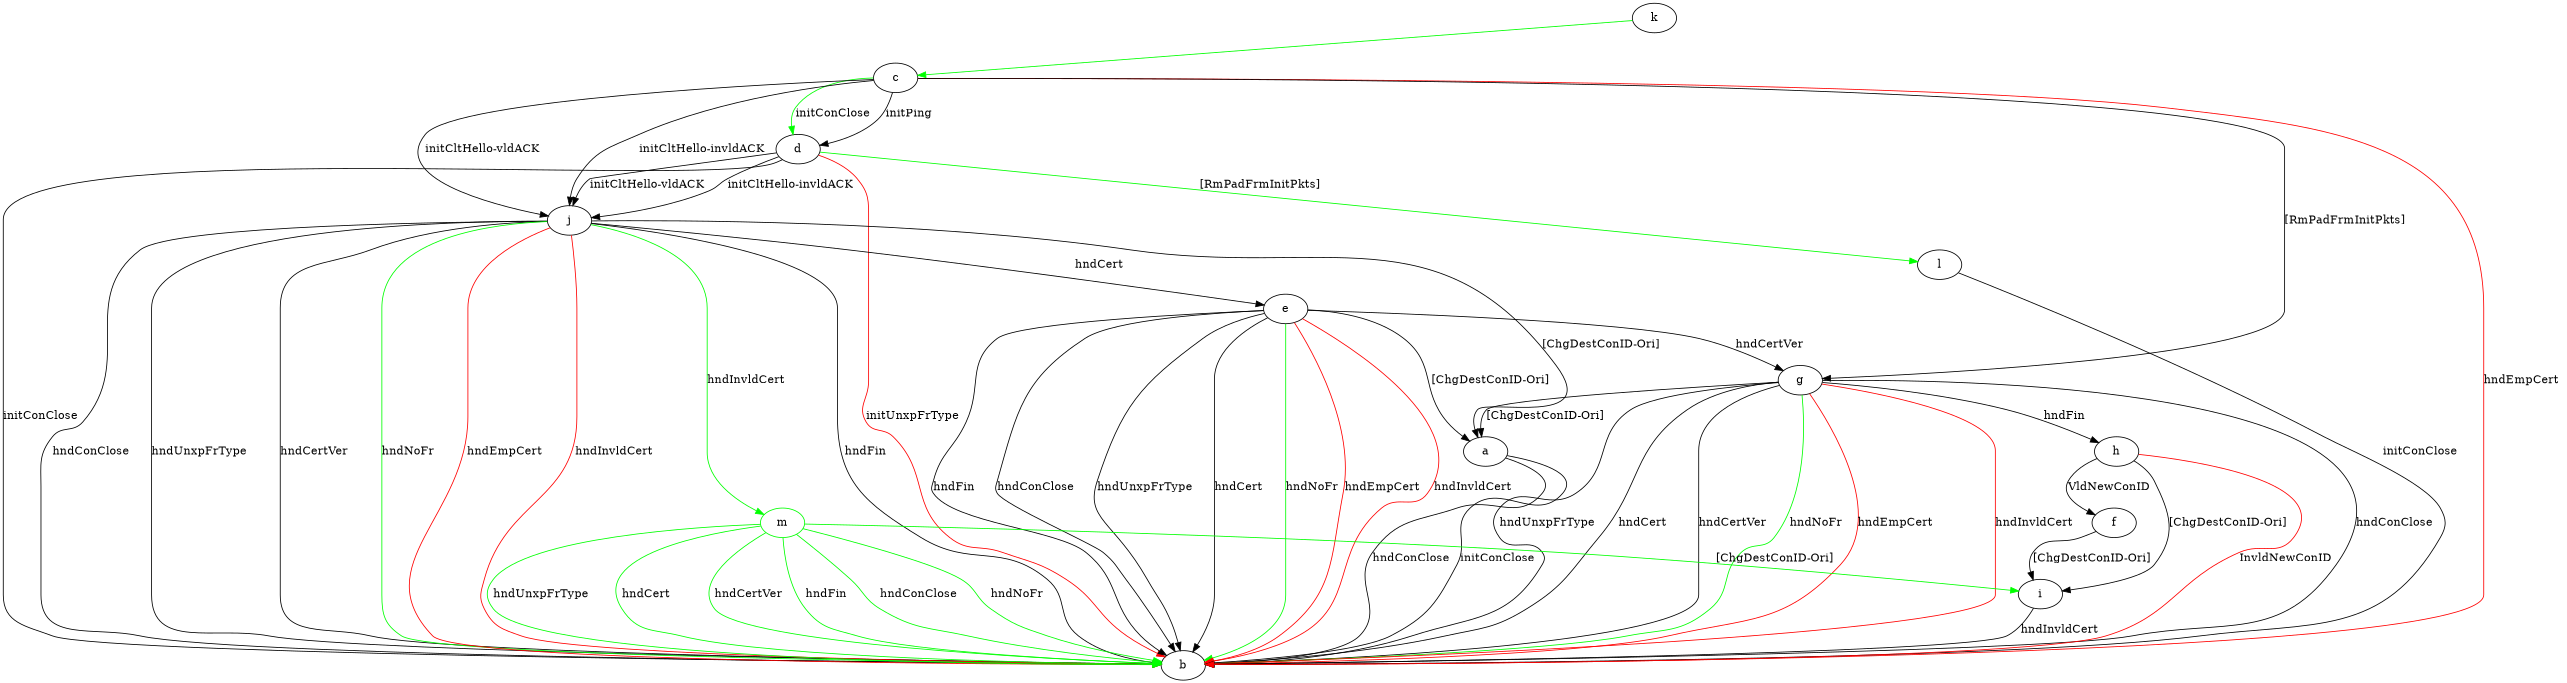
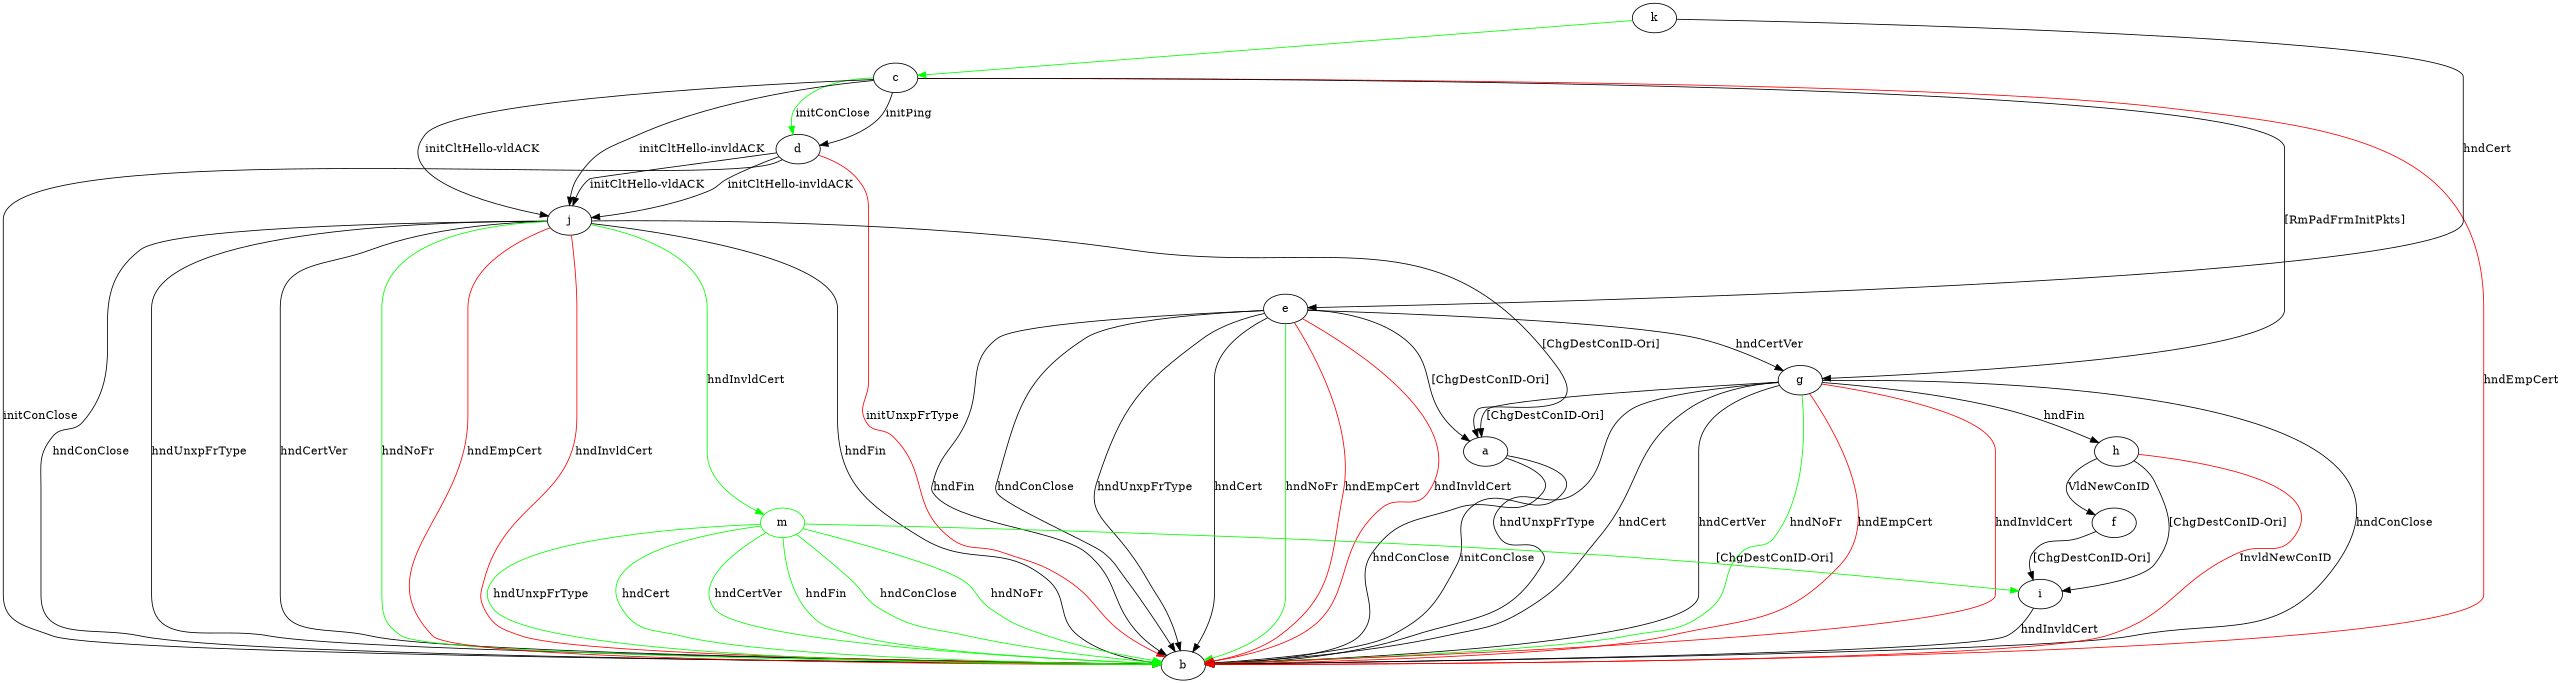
  digraph {
    a
    b
    c
    d
    j
    g
-   l
    e
    m [color=green]
    i
    h
    f
    k
    a -> b [label="initConClose "]
    a -> b [label="hndConClose "]
    c -> b [color=red label="hndEmpCert "]
    c -> d [label="initPing "]
    c -> d [color=green label="initConClose "]
    c -> j [label="initCltHello-vldACK "]
    c -> j [label="initCltHello-invldACK "]
    c -> g [label="[RmPadFrmInitPkts] "]
    d -> b [label="initConClose "]
    d -> b [color=red label="initUnxpFrType "]
    d -> j [label="initCltHello-vldACK "]
    d -> j [label="initCltHello-invldACK "]
-   d -> l [color=green label="[RmPadFrmInitPkts] "]
    j -> a [label="[ChgDestConID-Ori] "]
    j -> b [label="hndFin "]
    j -> b [label="hndConClose "]
    j -> b [label="hndUnxpFrType "]
    j -> b [label="hndCertVer "]
    j -> b [color=green label="hndNoFr "]
    j -> b [color=red label="hndEmpCert "]
    j -> b [color=red label="hndInvldCert "]
-   j -> e [label="hndCert "]
+   k -> e [label="hndCert "]
    j -> m [color=green label="hndInvldCert "]
    g -> a [label="[ChgDestConID-Ori] "]
    g -> b [label="hndConClose "]
    g -> b [label="hndUnxpFrType "]
    g -> b [label="hndCert "]
    g -> b [label="hndCertVer "]
    g -> b [color=green label="hndNoFr "]
    g -> b [color=red label="hndEmpCert "]
    g -> b [color=red label="hndInvldCert "]
    g -> h [label="hndFin "]
-   l -> b [label="initConClose "]
    e -> a [label="[ChgDestConID-Ori] "]
    e -> b [label="hndFin "]
    e -> b [label="hndConClose "]
    e -> b [label="hndUnxpFrType "]
    e -> b [label="hndCert "]
    e -> b [color=green label="hndNoFr "]
    e -> b [color=red label="hndEmpCert "]
    e -> b [color=red label="hndInvldCert "]
    e -> g [label="hndCertVer "]
    m -> b [color=green label="hndFin "]
    m -> b [color=green label="hndConClose "]
    m -> b [color=green label="hndNoFr "]
    m -> b [color=green label="hndUnxpFrType "]
    m -> b [color=green label="hndCert "]
    m -> b [color=green label="hndCertVer "]
    m -> i [color=green label="[ChgDestConID-Ori] "]
    i -> b [label="hndInvldCert "]
    h -> b [color=red label="InvldNewConID "]
    h -> i [label="[ChgDestConID-Ori] "]
    h -> f [label="VldNewConID "]
    f -> i [label="[ChgDestConID-Ori] "]
    k -> c [color=green]
  }
